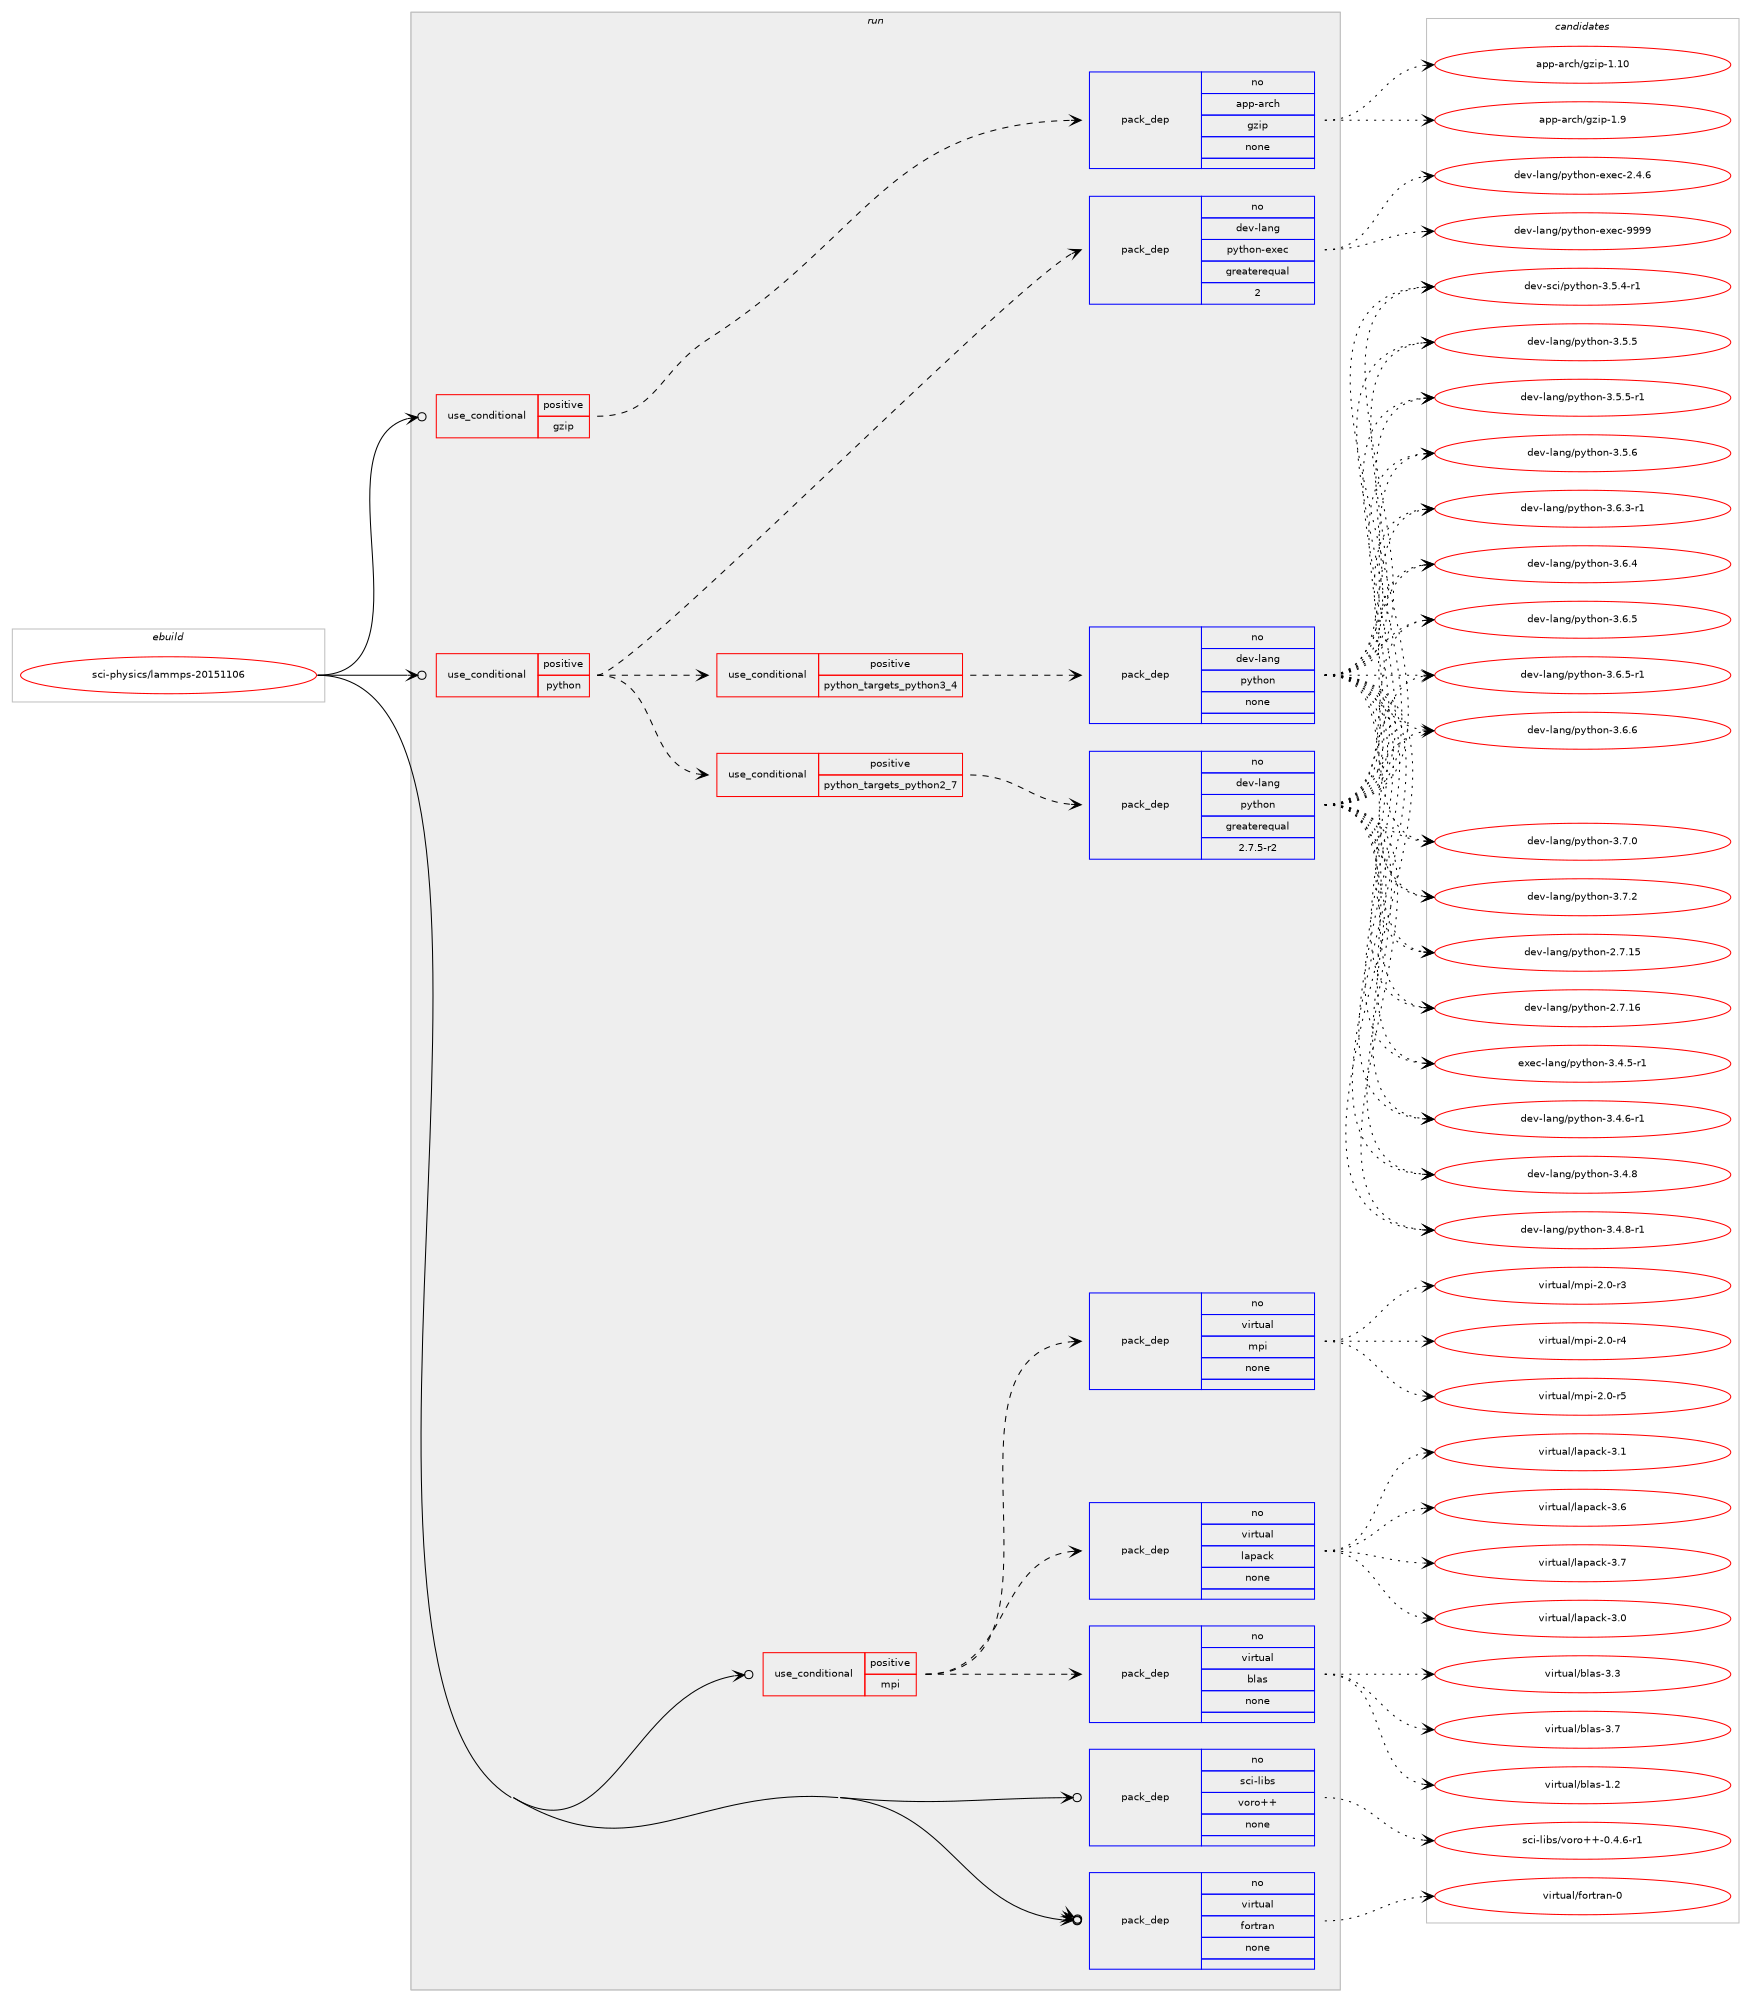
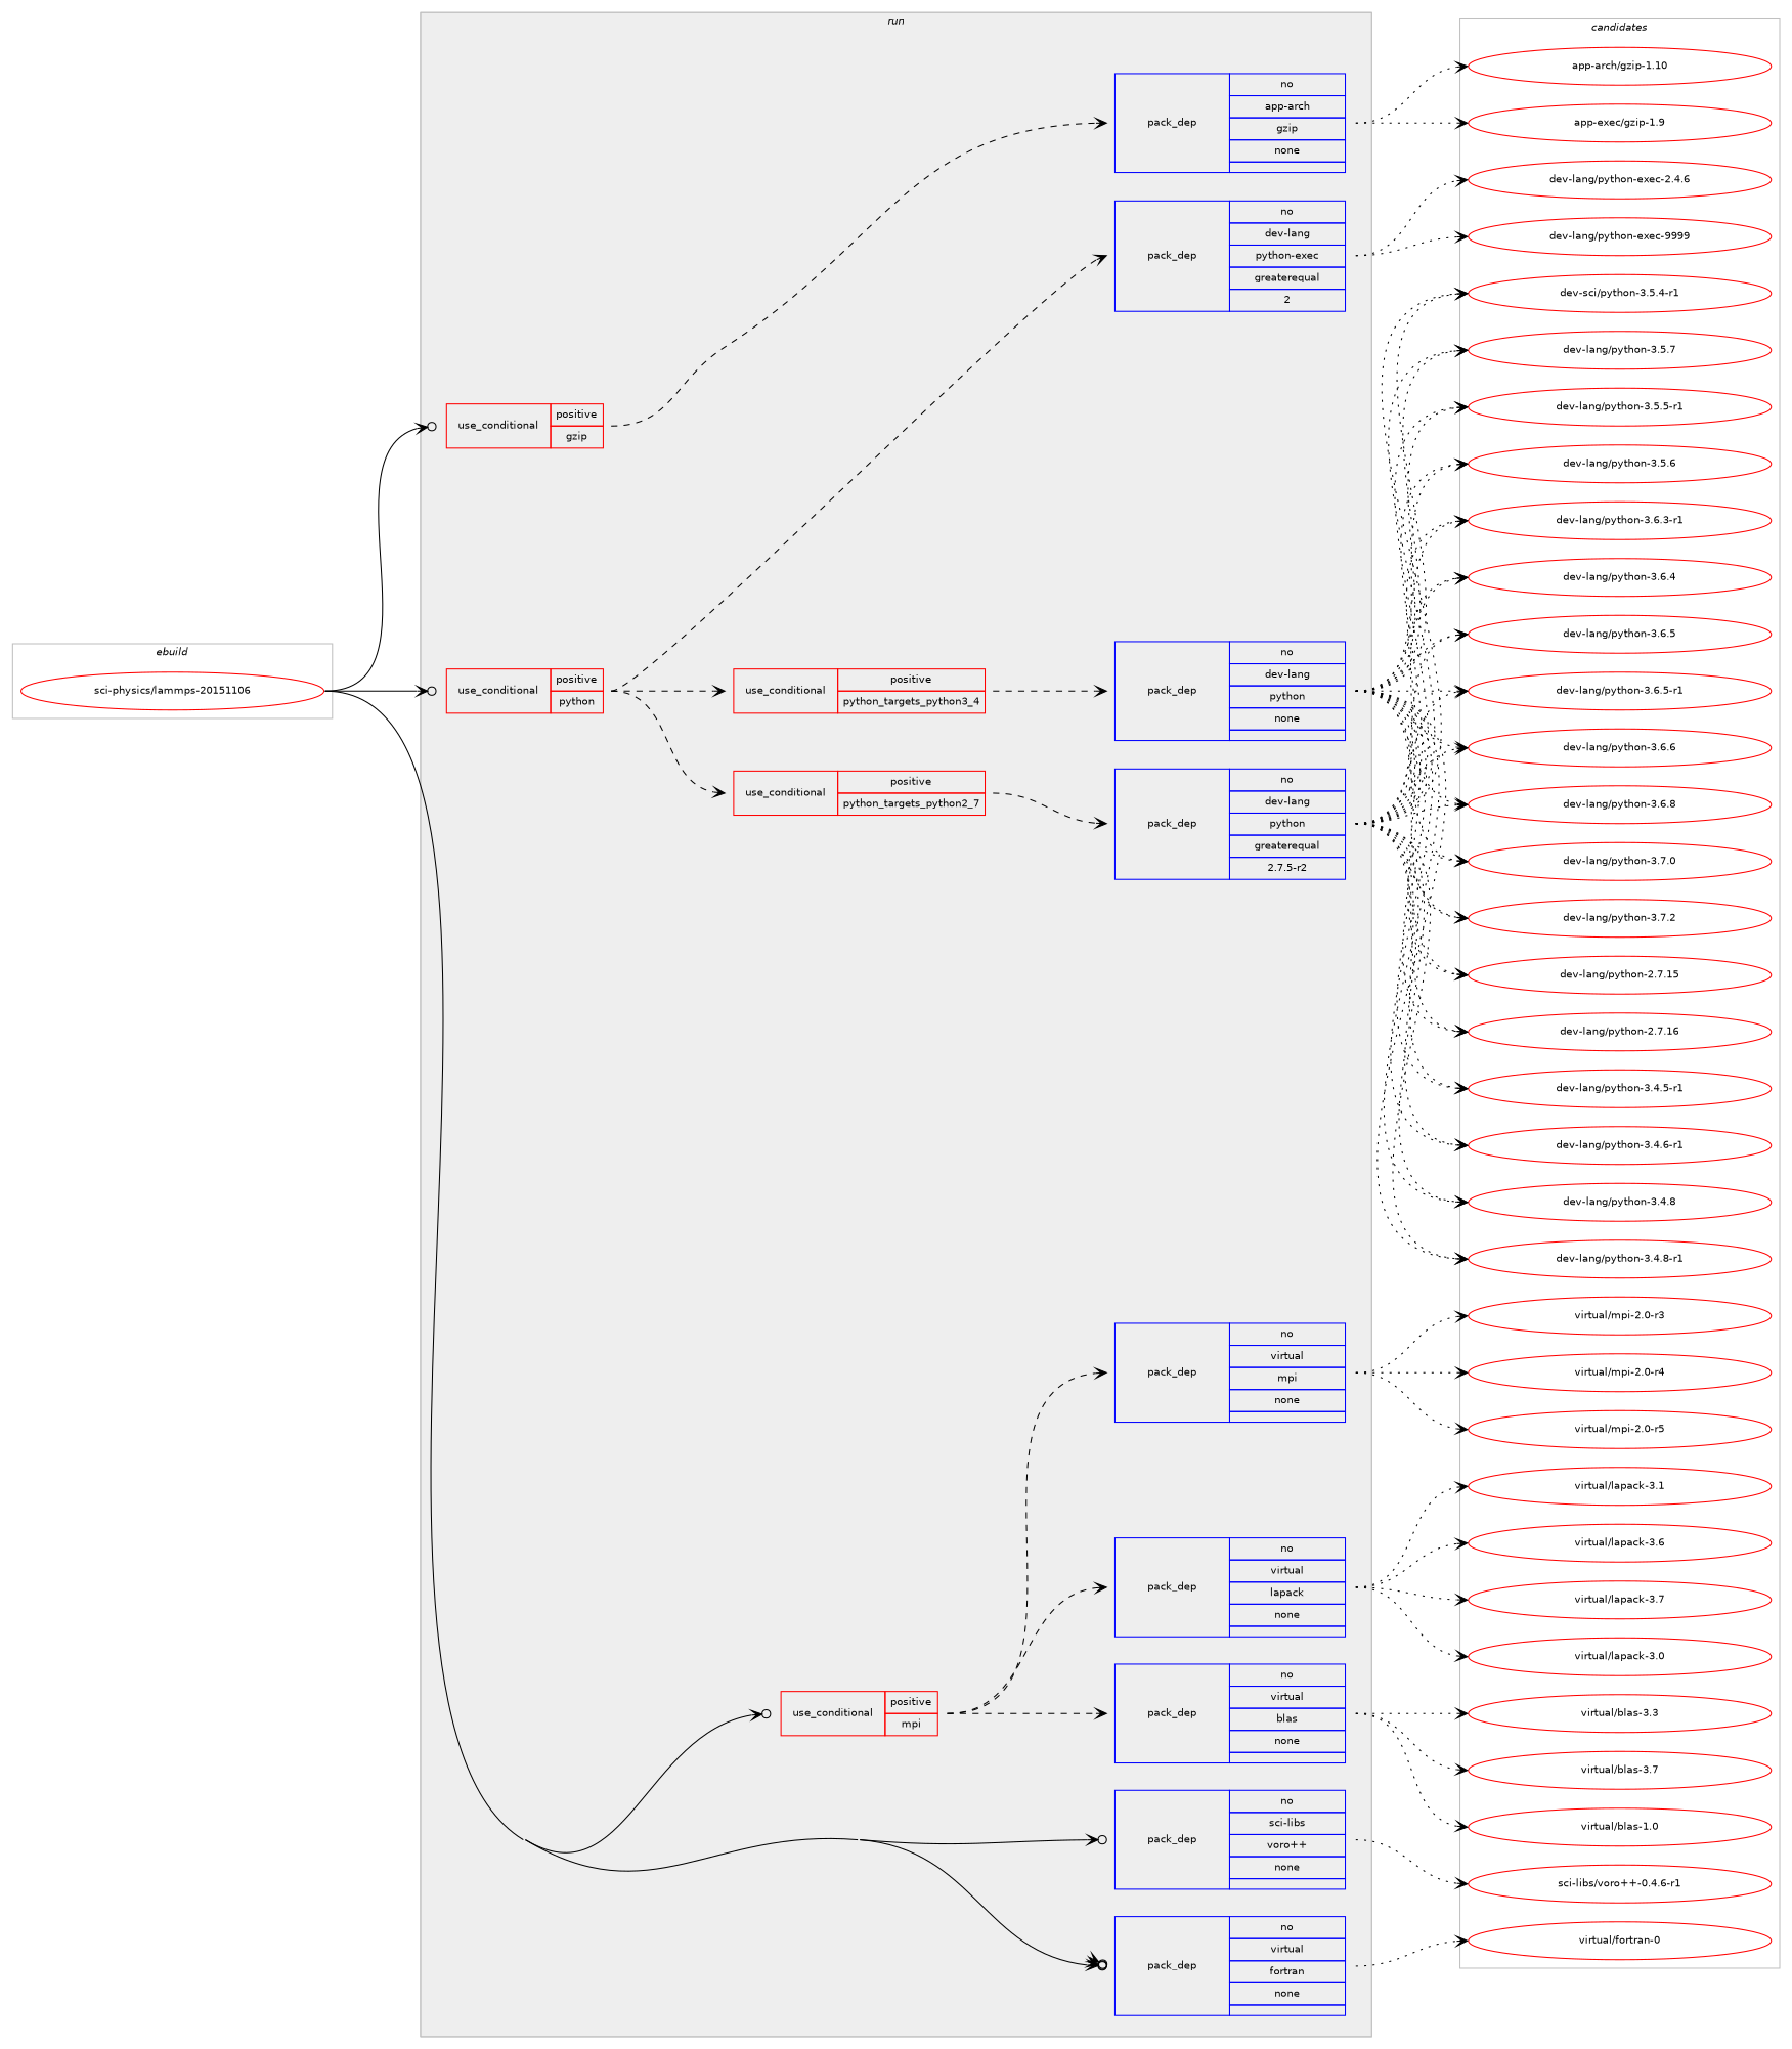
  digraph {
    compound=true
    concentrate=true
    fontname=Helvetica
    fontsize=10
    newrank=true
    rankdir=LR
    ranksep=1.5
    node [color=red fontname=Helvetica fontsize=10]
    edge [arrowhead=vee headport=w style=dotted tailport=e weight=100]
    n1 [label="sci-physics/lammps-20151106" width=4]
    n2 [color=blue label=<<TABLE BORDER="0" CELLBORDER="1" CELLSPACING="0" CELLPADDING="4" WIDTH="220"><TR><TD ROWSPAN="6" CELLPADDING="30">pack_dep</TD></TR><TR><TD WIDTH="110">no</TD></TR><TR><TD>app-arch</TD></TR><TR><TD>gzip</TD></TR><TR><TD>none</TD></TR><TR><TD></TD></TR></TABLE>> shape=none]
    n3 [label=<<TABLE BORDER="0" CELLBORDER="1" CELLSPACING="0" CELLPADDING="4"><TR><TD ROWSPAN="3" CELLPADDING="10">use_conditional</TD></TR><TR><TD>positive</TD></TR><TR><TD>gzip</TD></TR></TABLE>> shape=none]
    n4 [color=blue label=<<TABLE BORDER="0" CELLBORDER="1" CELLSPACING="0" CELLPADDING="4" WIDTH="220"><TR><TD ROWSPAN="6" CELLPADDING="30">pack_dep</TD></TR><TR><TD WIDTH="110">no</TD></TR><TR><TD>virtual</TD></TR><TR><TD>blas</TD></TR><TR><TD>none</TD></TR><TR><TD></TD></TR></TABLE>> shape=none]
    n5 [color=blue label=<<TABLE BORDER="0" CELLBORDER="1" CELLSPACING="0" CELLPADDING="4" WIDTH="220"><TR><TD ROWSPAN="6" CELLPADDING="30">pack_dep</TD></TR><TR><TD WIDTH="110">no</TD></TR><TR><TD>virtual</TD></TR><TR><TD>lapack</TD></TR><TR><TD>none</TD></TR><TR><TD></TD></TR></TABLE>> shape=none]
    n6 [color=blue label=<<TABLE BORDER="0" CELLBORDER="1" CELLSPACING="0" CELLPADDING="4" WIDTH="220"><TR><TD ROWSPAN="6" CELLPADDING="30">pack_dep</TD></TR><TR><TD WIDTH="110">no</TD></TR><TR><TD>virtual</TD></TR><TR><TD>mpi</TD></TR><TR><TD>none</TD></TR><TR><TD></TD></TR></TABLE>> shape=none]
    n7 [label=<<TABLE BORDER="0" CELLBORDER="1" CELLSPACING="0" CELLPADDING="4"><TR><TD ROWSPAN="3" CELLPADDING="10">use_conditional</TD></TR><TR><TD>positive</TD></TR><TR><TD>mpi</TD></TR></TABLE>> shape=none]
    n8 [color=blue label=<<TABLE BORDER="0" CELLBORDER="1" CELLSPACING="0" CELLPADDING="4" WIDTH="220"><TR><TD ROWSPAN="6" CELLPADDING="30">pack_dep</TD></TR><TR><TD WIDTH="110">no</TD></TR><TR><TD>dev-lang</TD></TR><TR><TD>python</TD></TR><TR><TD>greaterequal</TD></TR><TR><TD>2.7.5-r2</TD></TR></TABLE>> shape=none]
    n9 [label=<<TABLE BORDER="0" CELLBORDER="1" CELLSPACING="0" CELLPADDING="4"><TR><TD ROWSPAN="3" CELLPADDING="10">use_conditional</TD></TR><TR><TD>positive</TD></TR><TR><TD>python_targets_python2_7</TD></TR></TABLE>> shape=none]
    n10 [color=blue label=<<TABLE BORDER="0" CELLBORDER="1" CELLSPACING="0" CELLPADDING="4" WIDTH="220"><TR><TD ROWSPAN="6" CELLPADDING="30">pack_dep</TD></TR><TR><TD WIDTH="110">no</TD></TR><TR><TD>dev-lang</TD></TR><TR><TD>python</TD></TR><TR><TD>none</TD></TR><TR><TD></TD></TR></TABLE>> shape=none]
    n11 [label=<<TABLE BORDER="0" CELLBORDER="1" CELLSPACING="0" CELLPADDING="4"><TR><TD ROWSPAN="3" CELLPADDING="10">use_conditional</TD></TR><TR><TD>positive</TD></TR><TR><TD>python_targets_python3_4</TD></TR></TABLE>> shape=none]
    n12 [color=blue label=<<TABLE BORDER="0" CELLBORDER="1" CELLSPACING="0" CELLPADDING="4" WIDTH="220"><TR><TD ROWSPAN="6" CELLPADDING="30">pack_dep</TD></TR><TR><TD WIDTH="110">no</TD></TR><TR><TD>dev-lang</TD></TR><TR><TD>python-exec</TD></TR><TR><TD>greaterequal</TD></TR><TR><TD>2</TD></TR></TABLE>> shape=none]
    n13 [label=<<TABLE BORDER="0" CELLBORDER="1" CELLSPACING="0" CELLPADDING="4"><TR><TD ROWSPAN="3" CELLPADDING="10">use_conditional</TD></TR><TR><TD>positive</TD></TR><TR><TD>python</TD></TR></TABLE>> shape=none]
    n14 [color=blue label=<<TABLE BORDER="0" CELLBORDER="1" CELLSPACING="0" CELLPADDING="4" WIDTH="220"><TR><TD ROWSPAN="6" CELLPADDING="30">pack_dep</TD></TR><TR><TD WIDTH="110">no</TD></TR><TR><TD>sci-libs</TD></TR><TR><TD>voro++</TD></TR><TR><TD>none</TD></TR><TR><TD></TD></TR></TABLE>> shape=none]
    n15 [color=blue label=<<TABLE BORDER="0" CELLBORDER="1" CELLSPACING="0" CELLPADDING="4" WIDTH="220"><TR><TD ROWSPAN="6" CELLPADDING="30">pack_dep</TD></TR><TR><TD WIDTH="110">no</TD></TR><TR><TD>virtual</TD></TR><TR><TD>fortran</TD></TR><TR><TD>none</TD></TR><TR><TD></TD></TR></TABLE>> shape=none]
    n16 [label="app-arch/gzip-1.10" width=4]
-   n17 [label="app-arch/gzip-1.9" width=4]
-   n18 [label="virtual/blas-1.2" width=4]
+   n17 [label="app-exec/gzip-1.9" width=4]
+   n18 [label="virtual/blas-1.0" width=4]
    n19 [label="virtual/blas-3.3" width=4]
    n20 [label="virtual/blas-3.7" width=4]
    n21 [label="virtual/lapack-3.0" width=4]
    n22 [label="virtual/lapack-3.1" width=4]
    n23 [label="virtual/lapack-3.6" width=4]
    n24 [label="virtual/lapack-3.7" width=4]
    n25 [label="virtual/mpi-2.0-r3" width=4]
    n26 [label="virtual/mpi-2.0-r4" width=4]
    n27 [label="virtual/mpi-2.0-r5" width=4]
    n28 [label="dev-lang/python-2.7.15" width=4]
    n29 [label="dev-lang/python-2.7.16" width=4]
-   n30 [label="exec-lang/python-3.4.5-r1" width=4]
+   n30 [label="dev-lang/python-3.4.5-r1" width=4]
    n31 [label="dev-lang/python-3.4.6-r1" width=4]
    n32 [label="dev-lang/python-3.4.8" width=4]
    n33 [label="dev-lang/python-3.4.8-r1" width=4]
    n34 [label="dev-sci/python-3.5.4-r1" width=4]
-   n35 [label="dev-lang/python-3.5.5" width=4]
+   n35 [label="dev-lang/python-3.5.7" width=4]
    n36 [label="dev-lang/python-3.5.5-r1" width=4]
    n37 [label="dev-lang/python-3.5.6" width=4]
    n38 [label="dev-lang/python-3.6.3-r1" width=4]
    n39 [label="dev-lang/python-3.6.4" width=4]
    n40 [label="dev-lang/python-3.6.5" width=4]
    n41 [label="dev-lang/python-3.6.5-r1" width=4]
    n42 [label="dev-lang/python-3.6.6" width=4]
+   n43 [label="dev-lang/python-3.6.8" width=4]
    n44 [label="dev-lang/python-3.7.0" width=4]
    n45 [label="dev-lang/python-3.7.2" width=4]
    n46 [label="dev-lang/python-exec-2.4.6" width=4]
    n47 [label="dev-lang/python-exec-9999" width=4]
    n48 [label="sci-libs/voro++-0.4.6-r1" width=4]
    n49 [label="virtual/fortran-0" width=4]
    subgraph cluster_1 {
      color=gray
      label=<<i>ebuild</i>>
      rank=same
      n1
    }
    subgraph cluster_2 {
      color=gray
      label=<<i>dependencies</i>>
      subgraph cluster_3 {
        color=gray
        fillcolor="#eeeeee"
        label=<<i>compile</i>>
        style=filled
      }
      subgraph cluster_4 {
        color=gray
        fillcolor="#eeeeee"
        label=<<i>compile and run</i>>
        style=filled
        subgraph sub_5 {
          color=gray
          fillcolor="#eeeeee"
          label=<<i>compile and run</i>>
          style=filled
          n3
          subgraph sub_6 {
            color=gray
            fillcolor="#eeeeee"
            label=<<i>compile and run</i>>
            style=filled
            n2
          }
        }
        subgraph sub_7 {
          color=gray
          fillcolor="#eeeeee"
          label=<<i>compile and run</i>>
          style=filled
          n7
          subgraph sub_8 {
            color=gray
            fillcolor="#eeeeee"
            label=<<i>compile and run</i>>
            style=filled
            n4
          }
          subgraph sub_9 {
            color=gray
            fillcolor="#eeeeee"
            label=<<i>compile and run</i>>
            style=filled
            n5
          }
          subgraph sub_10 {
            color=gray
            fillcolor="#eeeeee"
            label=<<i>compile and run</i>>
            style=filled
            n6
          }
        }
        subgraph sub_11 {
          color=gray
          fillcolor="#eeeeee"
          label=<<i>compile and run</i>>
          style=filled
          n13
          subgraph sub_12 {
            color=gray
            fillcolor="#eeeeee"
            label=<<i>compile and run</i>>
            style=filled
            n9
            subgraph sub_13 {
              color=gray
              fillcolor="#eeeeee"
              label=<<i>compile and run</i>>
              style=filled
              n8
            }
          }
          subgraph sub_14 {
            color=gray
            fillcolor="#eeeeee"
            label=<<i>compile and run</i>>
            style=filled
            n11
            subgraph sub_15 {
              color=gray
              fillcolor="#eeeeee"
              label=<<i>compile and run</i>>
              style=filled
              n10
            }
          }
          subgraph sub_16 {
            color=gray
            fillcolor="#eeeeee"
            label=<<i>compile and run</i>>
            style=filled
            n12
          }
        }
        subgraph sub_17 {
          color=gray
          fillcolor="#eeeeee"
          label=<<i>compile and run</i>>
          style=filled
          n14
        }
        subgraph sub_18 {
          color=gray
          fillcolor="#eeeeee"
          label=<<i>compile and run</i>>
          style=filled
          n15
        }
      }
      subgraph cluster_19 {
        color=gray
        fillcolor="#eeeeee"
        label=<<i>run</i>>
        style=filled
      }
    }
    subgraph cluster_20 {
      color=gray
      label=<<i>candidates</i>>
      rank=same
      subgraph sub_21 {
        color=black
        label=<<i>candidates</i>>
        nodesep=1
        rank=same
        n16
        n17
      }
      subgraph sub_22 {
        color=black
        label=<<i>candidates</i>>
        nodesep=1
        rank=same
        n18
        n19
        n20
      }
      subgraph sub_23 {
        color=black
        label=<<i>candidates</i>>
        nodesep=1
        rank=same
        n21
        n22
        n23
        n24
      }
      subgraph sub_24 {
        color=black
        label=<<i>candidates</i>>
        nodesep=1
        rank=same
        n25
        n26
        n27
      }
      subgraph sub_25 {
        color=black
        label=<<i>candidates</i>>
        nodesep=1
        rank=same
        n28
        n29
        n30
        n31
        n32
        n33
        n34
        n35
        n36
        n37
        n38
        n39
        n40
        n41
        n42
+       n43
        n44
        n45
      }
      subgraph sub_26 {
        color=black
        label=<<i>candidates</i>>
        nodesep=1
        rank=same
        n28
        n29
        n30
        n31
        n32
        n33
        n34
        n35
        n36
        n37
        n38
        n39
        n40
        n41
        n42
+       n43
        n44
        n45
      }
      subgraph sub_27 {
        color=black
        label=<<i>candidates</i>>
        nodesep=1
        rank=same
        n46
        n47
      }
      subgraph sub_28 {
        color=black
        label=<<i>candidates</i>>
        nodesep=1
        rank=same
        n48
      }
      subgraph sub_29 {
        color=black
        label=<<i>candidates</i>>
        nodesep=1
        rank=same
        n49
      }
    }
    n1 -> n3 [arrowhead=odotvee style=solid weight=20]
    n1 -> n7 [arrowhead=odotvee style=solid weight=20]
    n1 -> n13 [arrowhead=odotvee style=solid weight=20]
    n1 -> n14 [arrowhead=odotvee style=solid weight=20]
    n1 -> n15 [arrowhead=odotvee style=solid weight=20]
    n2 -> n16
    n2 -> n17
    n3 -> n2 [style=dashed weight=20]
    n4 -> n18
    n4 -> n19
    n4 -> n20
    n5 -> n21
    n5 -> n22
    n5 -> n23
    n5 -> n24
    n6 -> n25
    n6 -> n26
    n6 -> n27
    n7 -> n4 [style=dashed weight=20]
    n7 -> n5 [style=dashed weight=20]
    n7 -> n6 [style=dashed weight=20]
    n8 -> n28
    n8 -> n29
    n8 -> n30
    n8 -> n31
    n8 -> n32
    n8 -> n33
    n8 -> n34
    n8 -> n35
    n8 -> n36
    n8 -> n37
    n8 -> n38
    n8 -> n39
    n8 -> n40
    n8 -> n41
    n8 -> n42
+   n8 -> n43
    n8 -> n44
    n8 -> n45
    n9 -> n8 [style=dashed weight=20]
    n10 -> n28
    n10 -> n29
    n10 -> n30
    n10 -> n31
    n10 -> n32
    n10 -> n33
    n10 -> n34
    n10 -> n35
    n10 -> n36
    n10 -> n37
    n10 -> n38
    n10 -> n39
    n10 -> n40
    n10 -> n41
    n10 -> n42
+   n10 -> n43
    n10 -> n44
    n10 -> n45
    n11 -> n10 [style=dashed weight=20]
    n12 -> n46
    n12 -> n47
    n13 -> n9 [style=dashed weight=20]
    n13 -> n11 [style=dashed weight=20]
    n13 -> n12 [style=dashed weight=20]
    n14 -> n48
    n15 -> n49
  }
